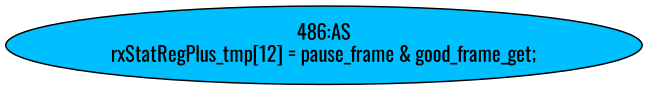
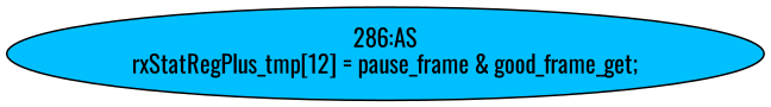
  strict digraph {
    fontname=Oswald
-   n1 [ast="<pyverilog.vparser.ast.Assign object at 0x7fd29a783c90>" def_var="['rxStatRegPlus_tmp']" fillcolor=deepskyblue label="486:AS\nrxStatRegPlus_tmp[12] = pause_frame & good_frame_get;" statements="[]" style=filled typ=Assign use_var="['pause_frame', 'good_frame_get']" fontname=Oswald]
+   n1 [ast="<pyverilog.vparser.ast.Assign object at 0x7fd29a783c90>" def_var="['rxStatRegPlus_tmp']" fillcolor=deepskyblue label="286:AS\nrxStatRegPlus_tmp[12] = pause_frame & good_frame_get;" statements="[]" style=filled typ=Assign use_var="['pause_frame', 'good_frame_get']" fontname=Oswald]
  }
